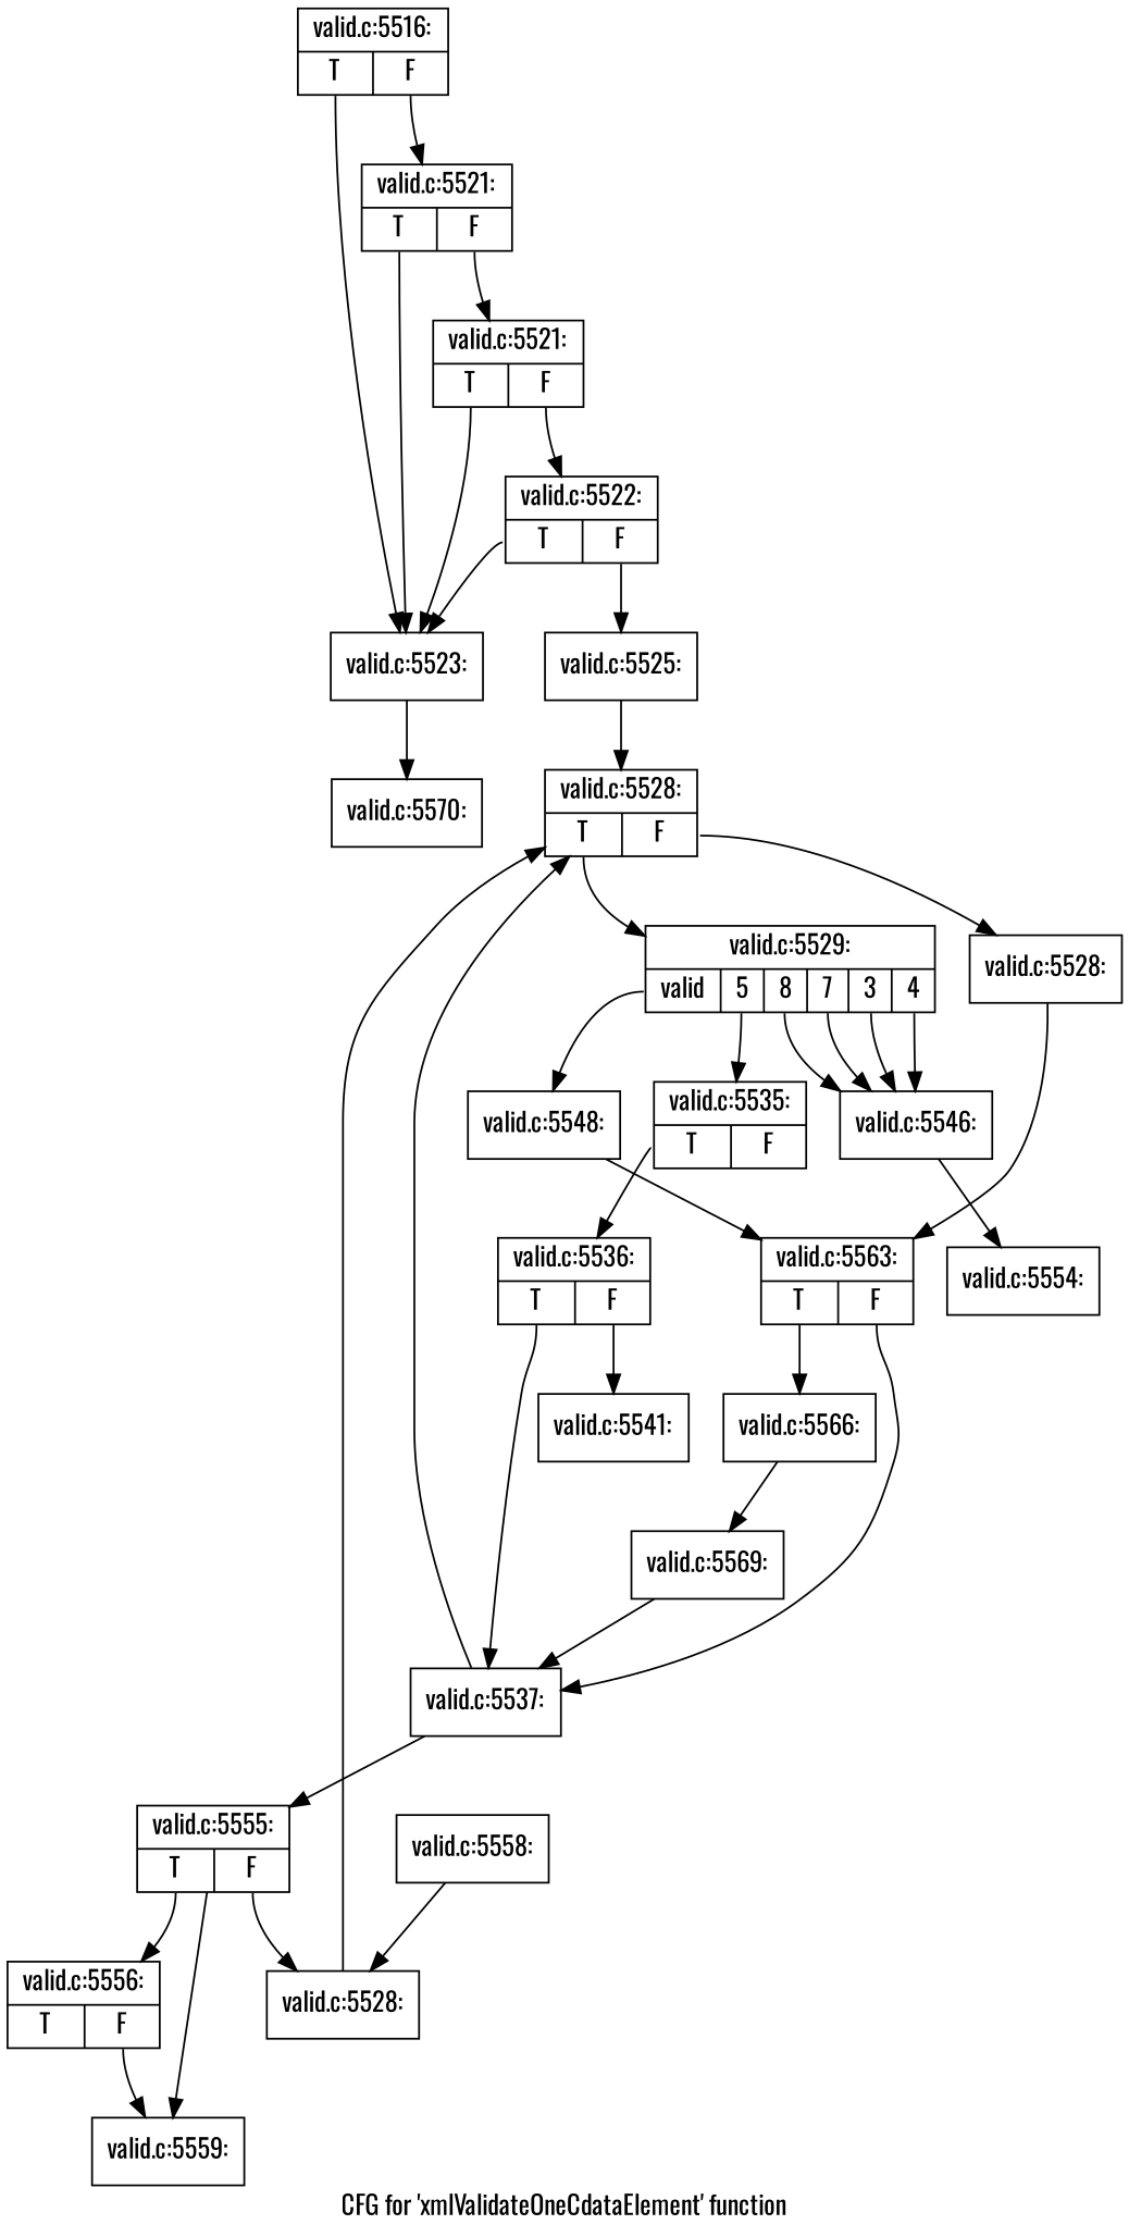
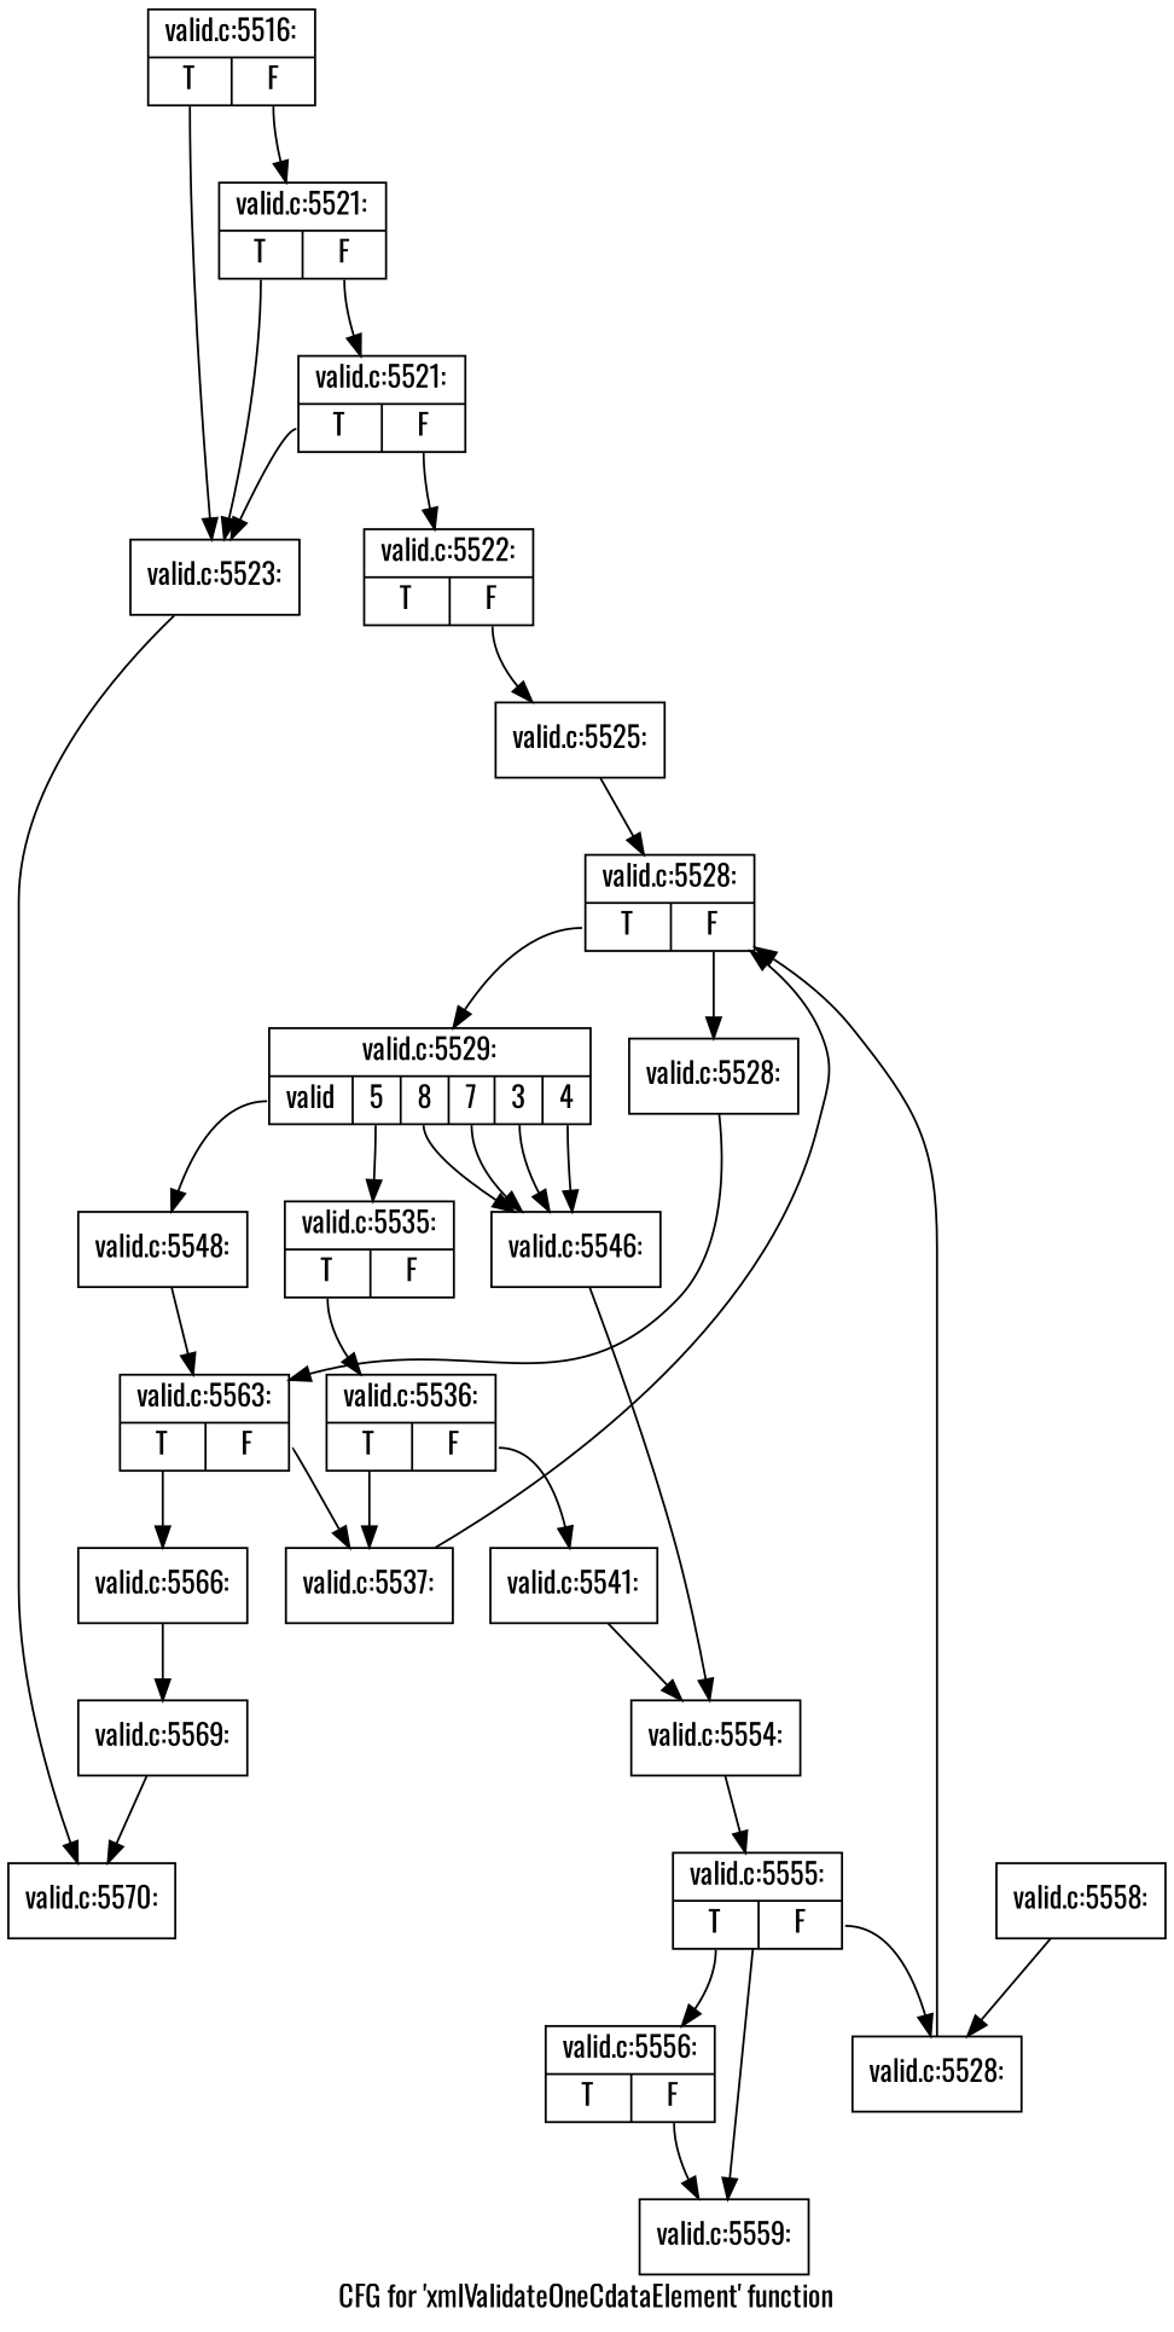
  digraph {
    fontname=Oswald
    label="CFG for 'xmlValidateOneCdataElement' function"
    node [fontname=Oswald shape=record]
    edge [fontname=Oswald]
    n1 [label="{valid.c:5516:|{<s0>T|<s1>F}}"]
    n2 [label="{valid.c:5523:}"]
    n3 [label="{valid.c:5521:|{<s0>T|<s1>F}}"]
    n4 [label="{valid.c:5570:}"]
    n5 [label="{valid.c:5521:|{<s0>T|<s1>F}}"]
    n6 [label="{valid.c:5522:|{<s0>T|<s1>F}}"]
    n7 [label="{valid.c:5525:}"]
    n8 [label="{valid.c:5528:|{<s0>T|<s1>F}}"]
    n9 [label="{valid.c:5529:|{<s0>valid|<s1>5|<s2>8|<s3>7|<s4>3|<s5>4}}"]
    n10 [label="{valid.c:5528:}"]
    n11 [label="{valid.c:5548:}"]
    n12 [label="{valid.c:5535:|{<s0>T|<s1>F}}"]
    n13 [label="{valid.c:5546:}"]
    n14 [label="{valid.c:5563:|{<s0>T|<s1>F}}"]
    n15 [label="{valid.c:5536:|{<s0>T|<s1>F}}"]
    n16 [label="{valid.c:5554:}"]
    n17 [label="{valid.c:5537:}"]
    n18 [label="{valid.c:5566:}"]
    n19 [label="{valid.c:5541:}"]
    n20 [label="{valid.c:5555:|{<s0>T|<s1>F}}"]
    n21 [label="{valid.c:5556:|{<s0>T|<s1>F}}"]
    n22 [label="{valid.c:5528:}"]
    n23 [label="{valid.c:5559:}"]
    n24 [label="{valid.c:5569:}"]
    n25 [label="{valid.c:5558:}"]
    n1 -> n2 [tailport=s0]
    n1 -> n3 [tailport=s1]
    n2 -> n4
    n3 -> n2 [tailport=s0]
    n3 -> n5 [tailport=s1]
    n5 -> n2 [tailport=s0]
    n5 -> n6 [tailport=s1]
-   n6 -> n2 [tailport=s0]
    n6 -> n7 [tailport=s1]
    n7 -> n8
    n8 -> n9 [tailport=s0]
    n8 -> n10 [tailport=s1]
    n9 -> n11 [tailport=s0]
    n9 -> n12 [tailport=s1]
    n9 -> n13 [tailport=s2]
    n9 -> n13 [tailport=s3]
    n9 -> n13 [tailport=s4]
    n9 -> n13 [tailport=s5]
    n10 -> n14
    n11 -> n14
    n12 -> n15 [tailport=s0]
    n13 -> n16
    n14 -> n17 [tailport=s1]
    n14 -> n18 [tailport=s0]
    n15 -> n17 [tailport=s0]
    n15 -> n19 [tailport=s1]
-   n17 -> n20
+   n16 -> n20
    n17 -> n8
    n18 -> n24
+   n19 -> n16
    n20 -> n21 [tailport=s0]
    n20 -> n22 [tailport=s1]
    n20 -> n23
    n21 -> n23 [tailport=s1]
    n22 -> n8
-   n24 -> n17
+   n24 -> n4
    n25 -> n22
  }
